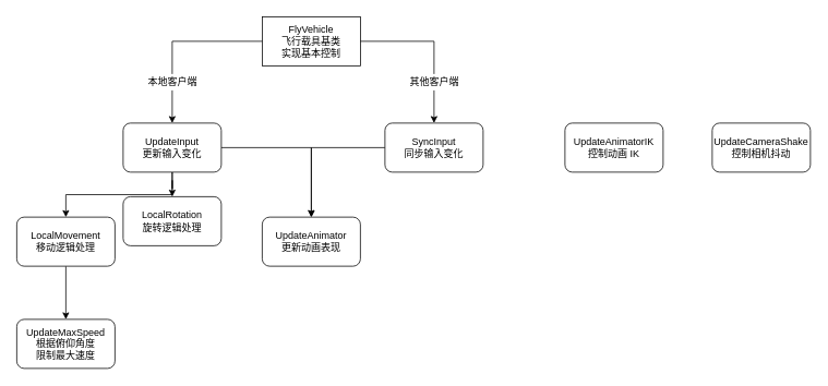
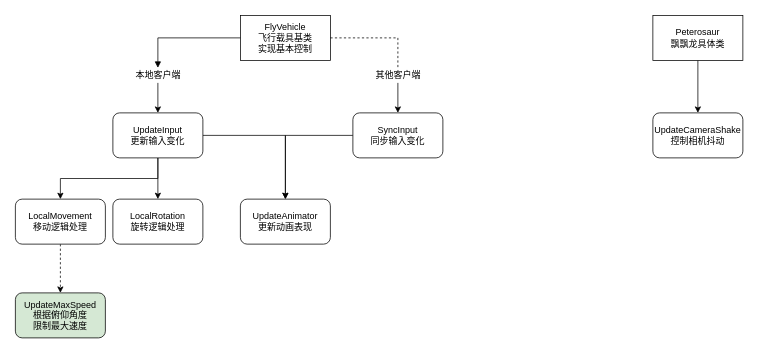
  <mxCell id="0" />
  <mxCell id="1" parent="0" />
- <mxCell id="2" style="edgeStyle=orthogonalEdgeStyle;rounded=0;orthogonalLoop=1;jettySize=auto;html=1;" parent="1" source="3" target="17" edge="1"><mxGeometry relative="1" as="geometry" /></mxCell>
+ <mxCell id="2" style="edgeStyle=orthogonalEdgeStyle;rounded=0;orthogonalLoop=1;jettySize=auto;html=1;dashed=1;" parent="1" source="3" target="17" edge="1"><mxGeometry relative="1" as="geometry" /></mxCell>
  <mxCell id="3" value="LocalMovement&lt;br&gt;移动逻辑处理" style="rounded=1;whiteSpace=wrap;html=1;" parent="1" vertex="1"><mxGeometry x="20" y="265" width="120" height="60" as="geometry" /></mxCell>
- <mxCell id="4" value="LocalRotation&lt;br&gt;旋转逻辑处理" style="rounded=1;whiteSpace=wrap;html=1;" parent="1" vertex="1"><mxGeometry x="150" y="240" width="120" height="60" as="geometry" /></mxCell>
+ <mxCell id="4" value="LocalRotation&lt;br&gt;旋转逻辑处理" style="rounded=1;whiteSpace=wrap;html=1;" parent="1" vertex="1"><mxGeometry x="150" y="265" width="120" height="60" as="geometry" /></mxCell>
  <mxCell id="5" style="edgeStyle=orthogonalEdgeStyle;rounded=0;orthogonalLoop=1;jettySize=auto;html=1;exitX=0.5;exitY=1;exitDx=0;exitDy=0;" parent="1" source="8" target="3" edge="1"><mxGeometry relative="1" as="geometry" /></mxCell>
  <mxCell id="6" style="edgeStyle=orthogonalEdgeStyle;rounded=0;orthogonalLoop=1;jettySize=auto;html=1;" parent="1" source="8" target="4" edge="1"><mxGeometry relative="1" as="geometry" /></mxCell>
  <mxCell id="7" style="edgeStyle=orthogonalEdgeStyle;rounded=0;orthogonalLoop=1;jettySize=auto;html=1;" parent="1" source="8" target="9" edge="1"><mxGeometry relative="1" as="geometry" /></mxCell>
  <mxCell id="8" value="UpdateInput&lt;br&gt;更新输入变化" style="rounded=1;whiteSpace=wrap;html=1;" parent="1" vertex="1"><mxGeometry x="150" y="150" width="120" height="60" as="geometry" /></mxCell>
  <mxCell id="9" value="UpdateAnimator&lt;br&gt;更新动画表现" style="rounded=1;whiteSpace=wrap;html=1;" parent="1" vertex="1"><mxGeometry x="320" y="265" width="120" height="60" as="geometry" /></mxCell>
  <mxCell id="10" style="edgeStyle=orthogonalEdgeStyle;rounded=0;orthogonalLoop=1;jettySize=auto;html=1;entryX=0.5;entryY=0;entryDx=0;entryDy=0;startArrow=none;" parent="1" source="22" target="8" edge="1"><mxGeometry relative="1" as="geometry" /></mxCell>
  <mxCell id="11" style="edgeStyle=orthogonalEdgeStyle;rounded=0;orthogonalLoop=1;jettySize=auto;html=1;startArrow=none;" parent="1" source="15" target="14" edge="1"><mxGeometry relative="1" as="geometry" /></mxCell>
  <mxCell id="12" value="FlyVehicle&lt;br&gt;飞行载具基类&lt;br&gt;实现基本控制" style="rounded=0;whiteSpace=wrap;html=1;" parent="1" vertex="1"><mxGeometry x="320" y="20" width="120" height="60" as="geometry" /></mxCell>
  <mxCell id="13" style="edgeStyle=orthogonalEdgeStyle;rounded=0;orthogonalLoop=1;jettySize=auto;html=1;" parent="1" source="14" target="9" edge="1"><mxGeometry relative="1" as="geometry" /></mxCell>
  <mxCell id="14" value="SyncInput&lt;br&gt;同步输入变化" style="rounded=1;whiteSpace=wrap;html=1;" parent="1" vertex="1"><mxGeometry x="470" y="150" width="120" height="60" as="geometry" /></mxCell>
  <mxCell id="15" value="其他客户端" style="text;html=1;align=center;verticalAlign=middle;resizable=0;points=[];autosize=1;strokeColor=none;fillColor=none;" parent="1" vertex="1"><mxGeometry x="490" y="90" width="80" height="20" as="geometry" /></mxCell>
- <mxCell id="16" value="" style="edgeStyle=orthogonalEdgeStyle;rounded=0;orthogonalLoop=1;jettySize=auto;html=1;endArrow=none;" parent="1" source="12" target="15" edge="1"><mxGeometry relative="1" as="geometry"><mxPoint x="440" y="50" as="sourcePoint" /><mxPoint x="530" y="150" as="targetPoint" /></mxGeometry></mxCell>
- <mxCell id="17" value="UpdateMaxSpeed&lt;br&gt;根据俯仰角度&lt;br&gt;限制最大速度" style="rounded=1;whiteSpace=wrap;html=1;" parent="1" vertex="1"><mxGeometry x="20" y="390" width="120" height="60" as="geometry" /></mxCell>
- <mxCell id="20" value="UpdateAnimatorIK&lt;br&gt;控制动画 IK" style="rounded=1;whiteSpace=wrap;html=1;" parent="1" vertex="1"><mxGeometry x="690" y="150" width="120" height="60" as="geometry" /></mxCell>
+ <mxCell id="16" value="" style="edgeStyle=orthogonalEdgeStyle;rounded=0;orthogonalLoop=1;jettySize=auto;html=1;endArrow=none;dashed=1;" parent="1" source="12" target="15" edge="1"><mxGeometry relative="1" as="geometry"><mxPoint x="440" y="50" as="sourcePoint" /><mxPoint x="530" y="150" as="targetPoint" /></mxGeometry></mxCell>
+ <mxCell id="17" value="UpdateMaxSpeed&lt;br&gt;根据俯仰角度&lt;br&gt;限制最大速度" style="rounded=1;whiteSpace=wrap;html=1;fillColor=#d5e8d4;" parent="1" vertex="1"><mxGeometry x="20" y="390" width="120" height="60" as="geometry" /></mxCell>
+ <mxCell id="18" style="edgeStyle=orthogonalEdgeStyle;rounded=0;orthogonalLoop=1;jettySize=auto;html=1;" parent="1" source="19" target="21" edge="1"><mxGeometry relative="1" as="geometry" /></mxCell>
+ <mxCell id="19" value="Peterosaur&lt;br&gt;飘飘龙具体类" style="rounded=0;whiteSpace=wrap;html=1;" parent="1" vertex="1"><mxGeometry x="870" y="20" width="120" height="60" as="geometry" /></mxCell>
  <mxCell id="21" value="UpdateCameraShake&lt;br&gt;控制相机抖动" style="rounded=1;whiteSpace=wrap;html=1;" parent="1" vertex="1"><mxGeometry x="870" y="150" width="120" height="60" as="geometry" /></mxCell>
  <mxCell id="22" value="本地客户端" style="text;html=1;align=center;verticalAlign=middle;resizable=0;points=[];autosize=1;strokeColor=none;fillColor=none;" parent="1" vertex="1"><mxGeometry x="170" y="90" width="80" height="20" as="geometry" /></mxCell>
- <mxCell id="23" value="" style="edgeStyle=orthogonalEdgeStyle;rounded=0;orthogonalLoop=1;jettySize=auto;html=1;entryX=0.5;entryY=0;entryDx=0;entryDy=0;endArrow=none;" parent="1" source="12" target="22" edge="1"><mxGeometry relative="1" as="geometry"><mxPoint x="320" y="50" as="sourcePoint" /><mxPoint x="210" y="150" as="targetPoint" /></mxGeometry></mxCell>
+ <mxCell id="23" value="" style="edgeStyle=orthogonalEdgeStyle;rounded=0;orthogonalLoop=1;jettySize=auto;html=1;entryX=0.5;entryY=0;entryDx=0;entryDy=0;endArrow=block;" parent="1" source="12" target="22" edge="1"><mxGeometry relative="1" as="geometry"><mxPoint x="320" y="50" as="sourcePoint" /><mxPoint x="210" y="150" as="targetPoint" /></mxGeometry></mxCell>
